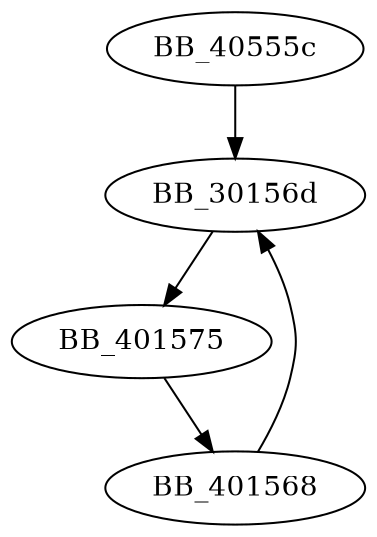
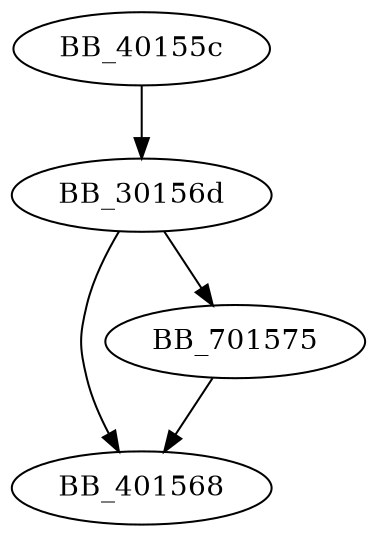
  digraph {
    n1 [label=BB_30156d]
-   BB_40155c [label=BB_40555c]
+   BB_40155c
    BB_401568
-   BB_401575
+   BB_401575 [label=BB_701575]
    n1 -> BB_401575
    BB_40155c -> n1
-   BB_401568 -> n1
+   n1 -> BB_401568
    BB_401575 -> BB_401568
  }
